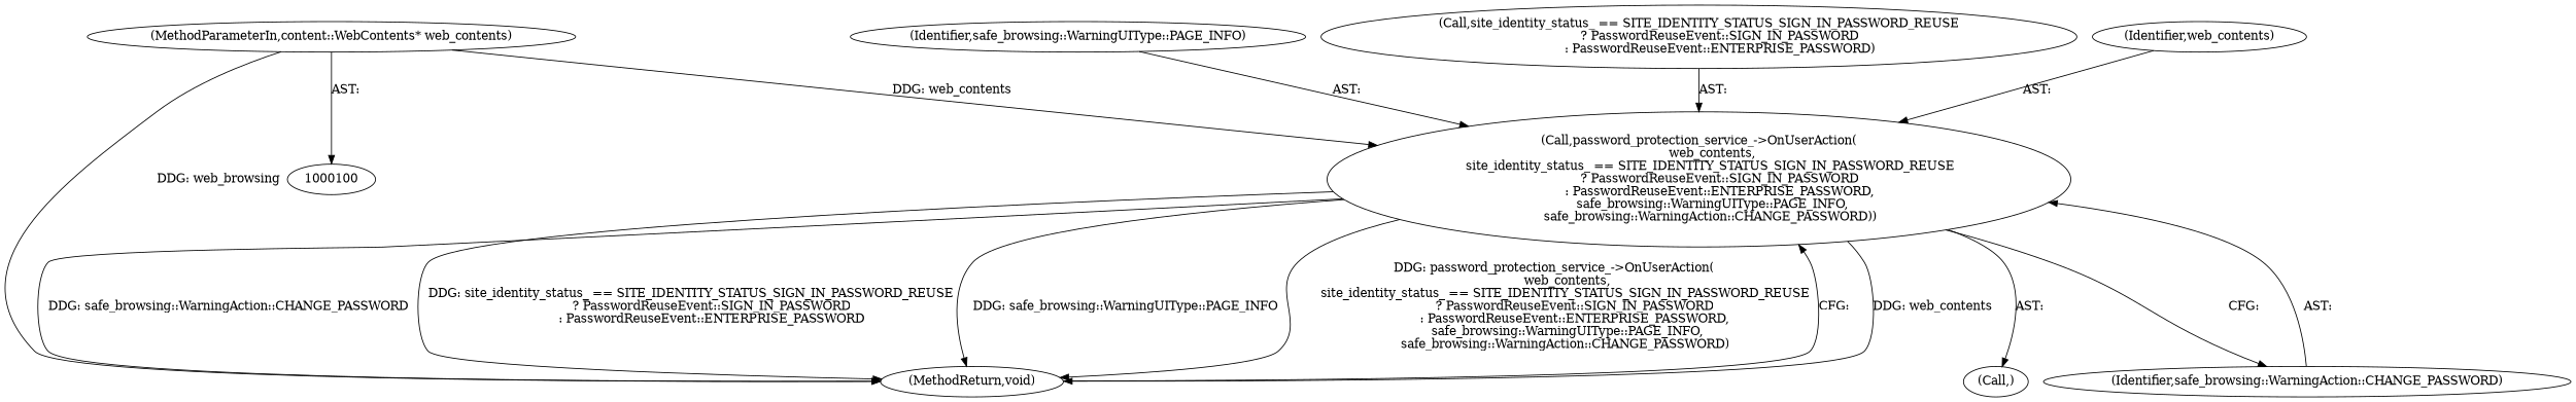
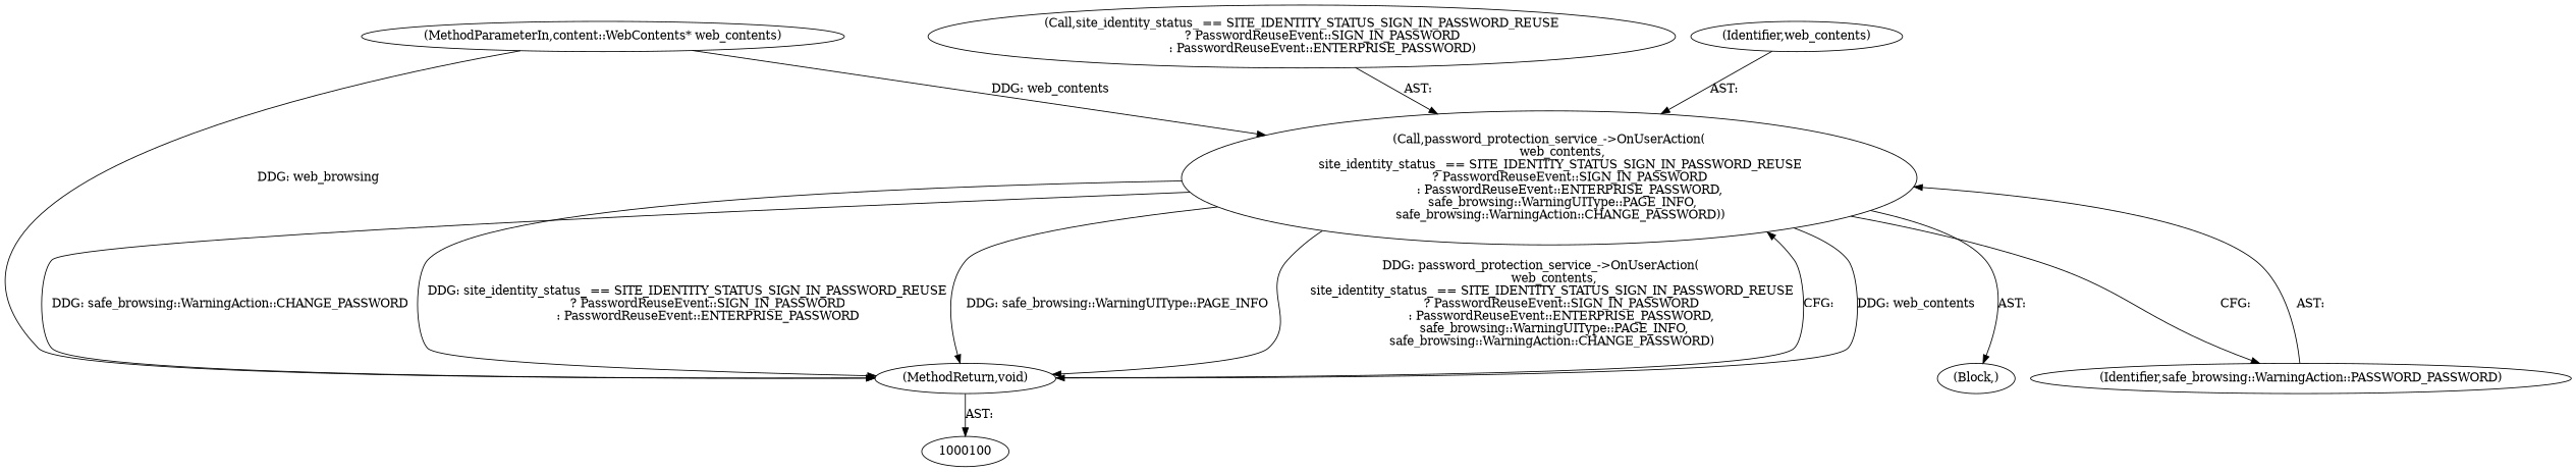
  digraph {
    n1 [label="(MethodParameterIn,content::WebContents* web_contents)"]
    n2 [label="(Call,password_protection_service_->OnUserAction(\n       web_contents,\n      site_identity_status_ == SITE_IDENTITY_STATUS_SIGN_IN_PASSWORD_REUSE\n           ? PasswordReuseEvent::SIGN_IN_PASSWORD\n           : PasswordReuseEvent::ENTERPRISE_PASSWORD,\n       safe_browsing::WarningUIType::PAGE_INFO,\n      safe_browsing::WarningAction::CHANGE_PASSWORD))"]
    n3 [label="(MethodReturn,void)"]
    1000100
-   n5 [label="(Call,)"]
-   n6 [label="(Identifier,safe_browsing::WarningAction::CHANGE_PASSWORD)"]
-   n7 [label="(Identifier,safe_browsing::WarningUIType::PAGE_INFO)"]
+   n5 [label="(Block,)"]
+   n6 [label="(Identifier,safe_browsing::WarningAction::PASSWORD_PASSWORD)"]
    n8 [label="(Call,site_identity_status_ == SITE_IDENTITY_STATUS_SIGN_IN_PASSWORD_REUSE\n           ? PasswordReuseEvent::SIGN_IN_PASSWORD\n           : PasswordReuseEvent::ENTERPRISE_PASSWORD)"]
    n9 [label="(Identifier,web_contents)"]
    n1 -> n2 [label="DDG: web_contents"]
    n1 -> n3 [label="DDG: web_browsing"]
-   n1 -> 1000100 [label="AST: "]
+   n3 -> 1000100 [label="AST: "]
    n2 -> n3 [label="DDG: web_contents"]
    n2 -> n3 [label="DDG: safe_browsing::WarningAction::CHANGE_PASSWORD"]
    n2 -> n3 [label="DDG: site_identity_status_ == SITE_IDENTITY_STATUS_SIGN_IN_PASSWORD_REUSE\n           ? PasswordReuseEvent::SIGN_IN_PASSWORD\n           : PasswordReuseEvent::ENTERPRISE_PASSWORD"]
    n2 -> n3 [label="DDG: safe_browsing::WarningUIType::PAGE_INFO"]
    n2 -> n3 [label="DDG: password_protection_service_->OnUserAction(\n       web_contents,\n      site_identity_status_ == SITE_IDENTITY_STATUS_SIGN_IN_PASSWORD_REUSE\n           ? PasswordReuseEvent::SIGN_IN_PASSWORD\n           : PasswordReuseEvent::ENTERPRISE_PASSWORD,\n       safe_browsing::WarningUIType::PAGE_INFO,\n      safe_browsing::WarningAction::CHANGE_PASSWORD)"]
    n2 -> n5 [label="AST: "]
    n2 -> n6 [label="CFG: "]
    n3 -> n2 [label="CFG: "]
    n6 -> n2 [label="AST: "]
-   n7 -> n2 [label="AST: "]
    n8 -> n2 [label="AST: "]
    n9 -> n2 [label="AST: "]
  }
